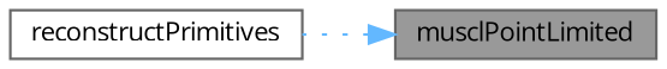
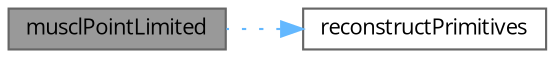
  digraph {
    rankdir=RL
    fontname="Open Sans"
    node [fontname="Open Sans" fontsize=10 shape=box style=filled]
    n1 [color=gray40 fillcolor=grey60 fontcolor=black height=0.2 label=musclPointLimited width=0.4]
    n2 [color=grey40 fillcolor=white height=0.2 label=reconstructPrimitives width=0.4]
-   n1 -> n2 [color=steelblue1 dir=back fontname="Open Sans" fontsize=10 labelfontname=Helvetica labelfontsize=10 style=dotted]
+   n2 -> n1 [color=steelblue1 dir=back fontname="Open Sans" fontsize=10 labelfontname=Helvetica labelfontsize=10 style=dotted]
  }
